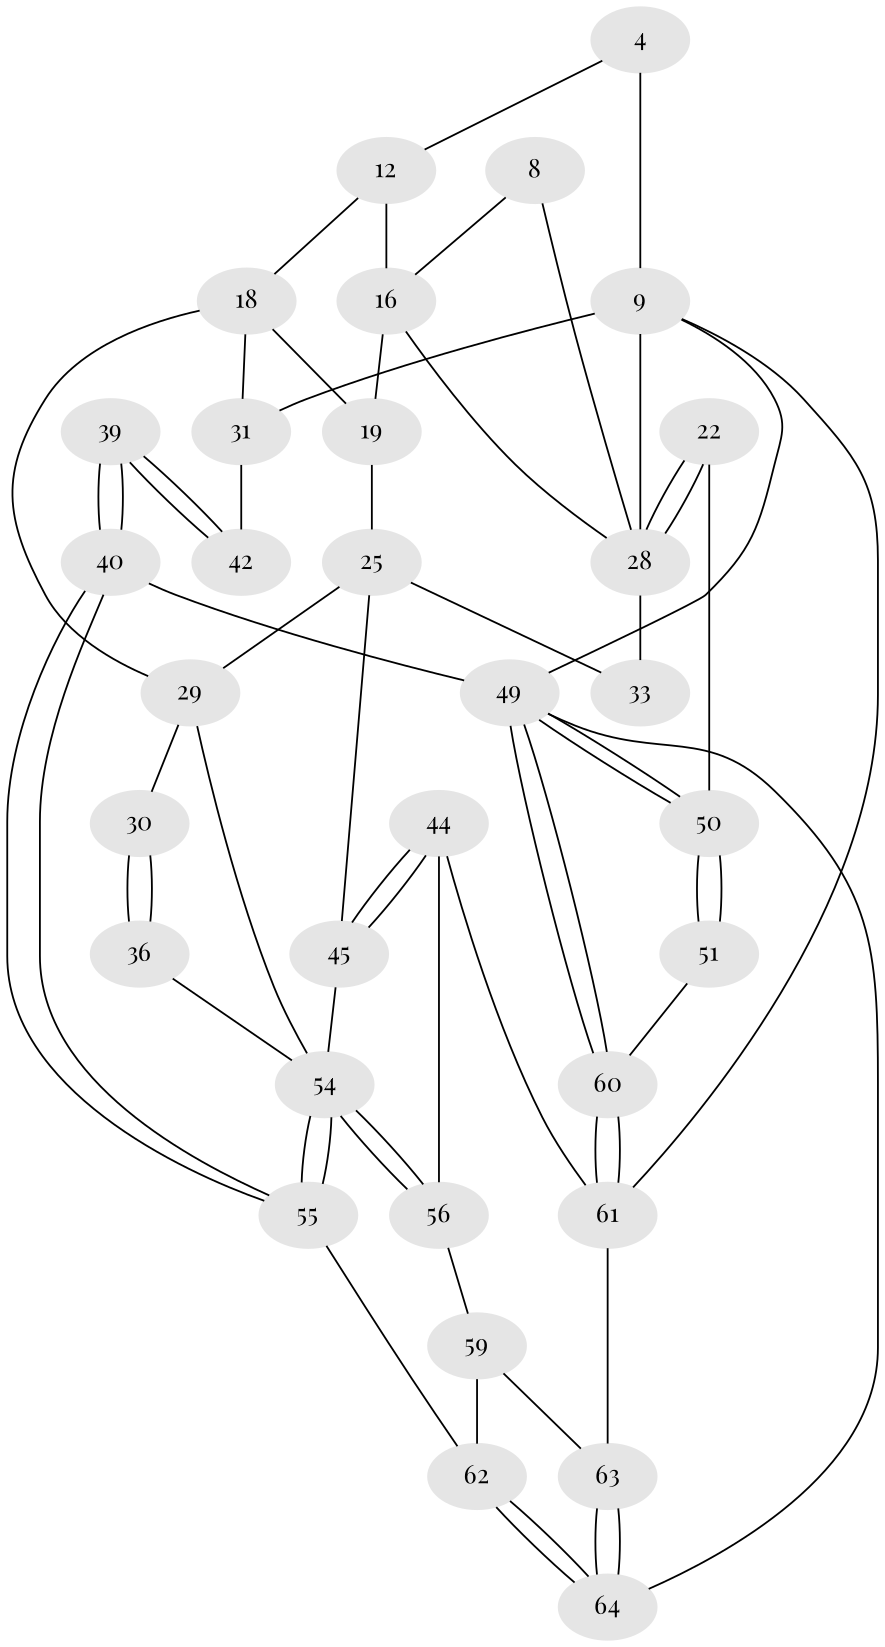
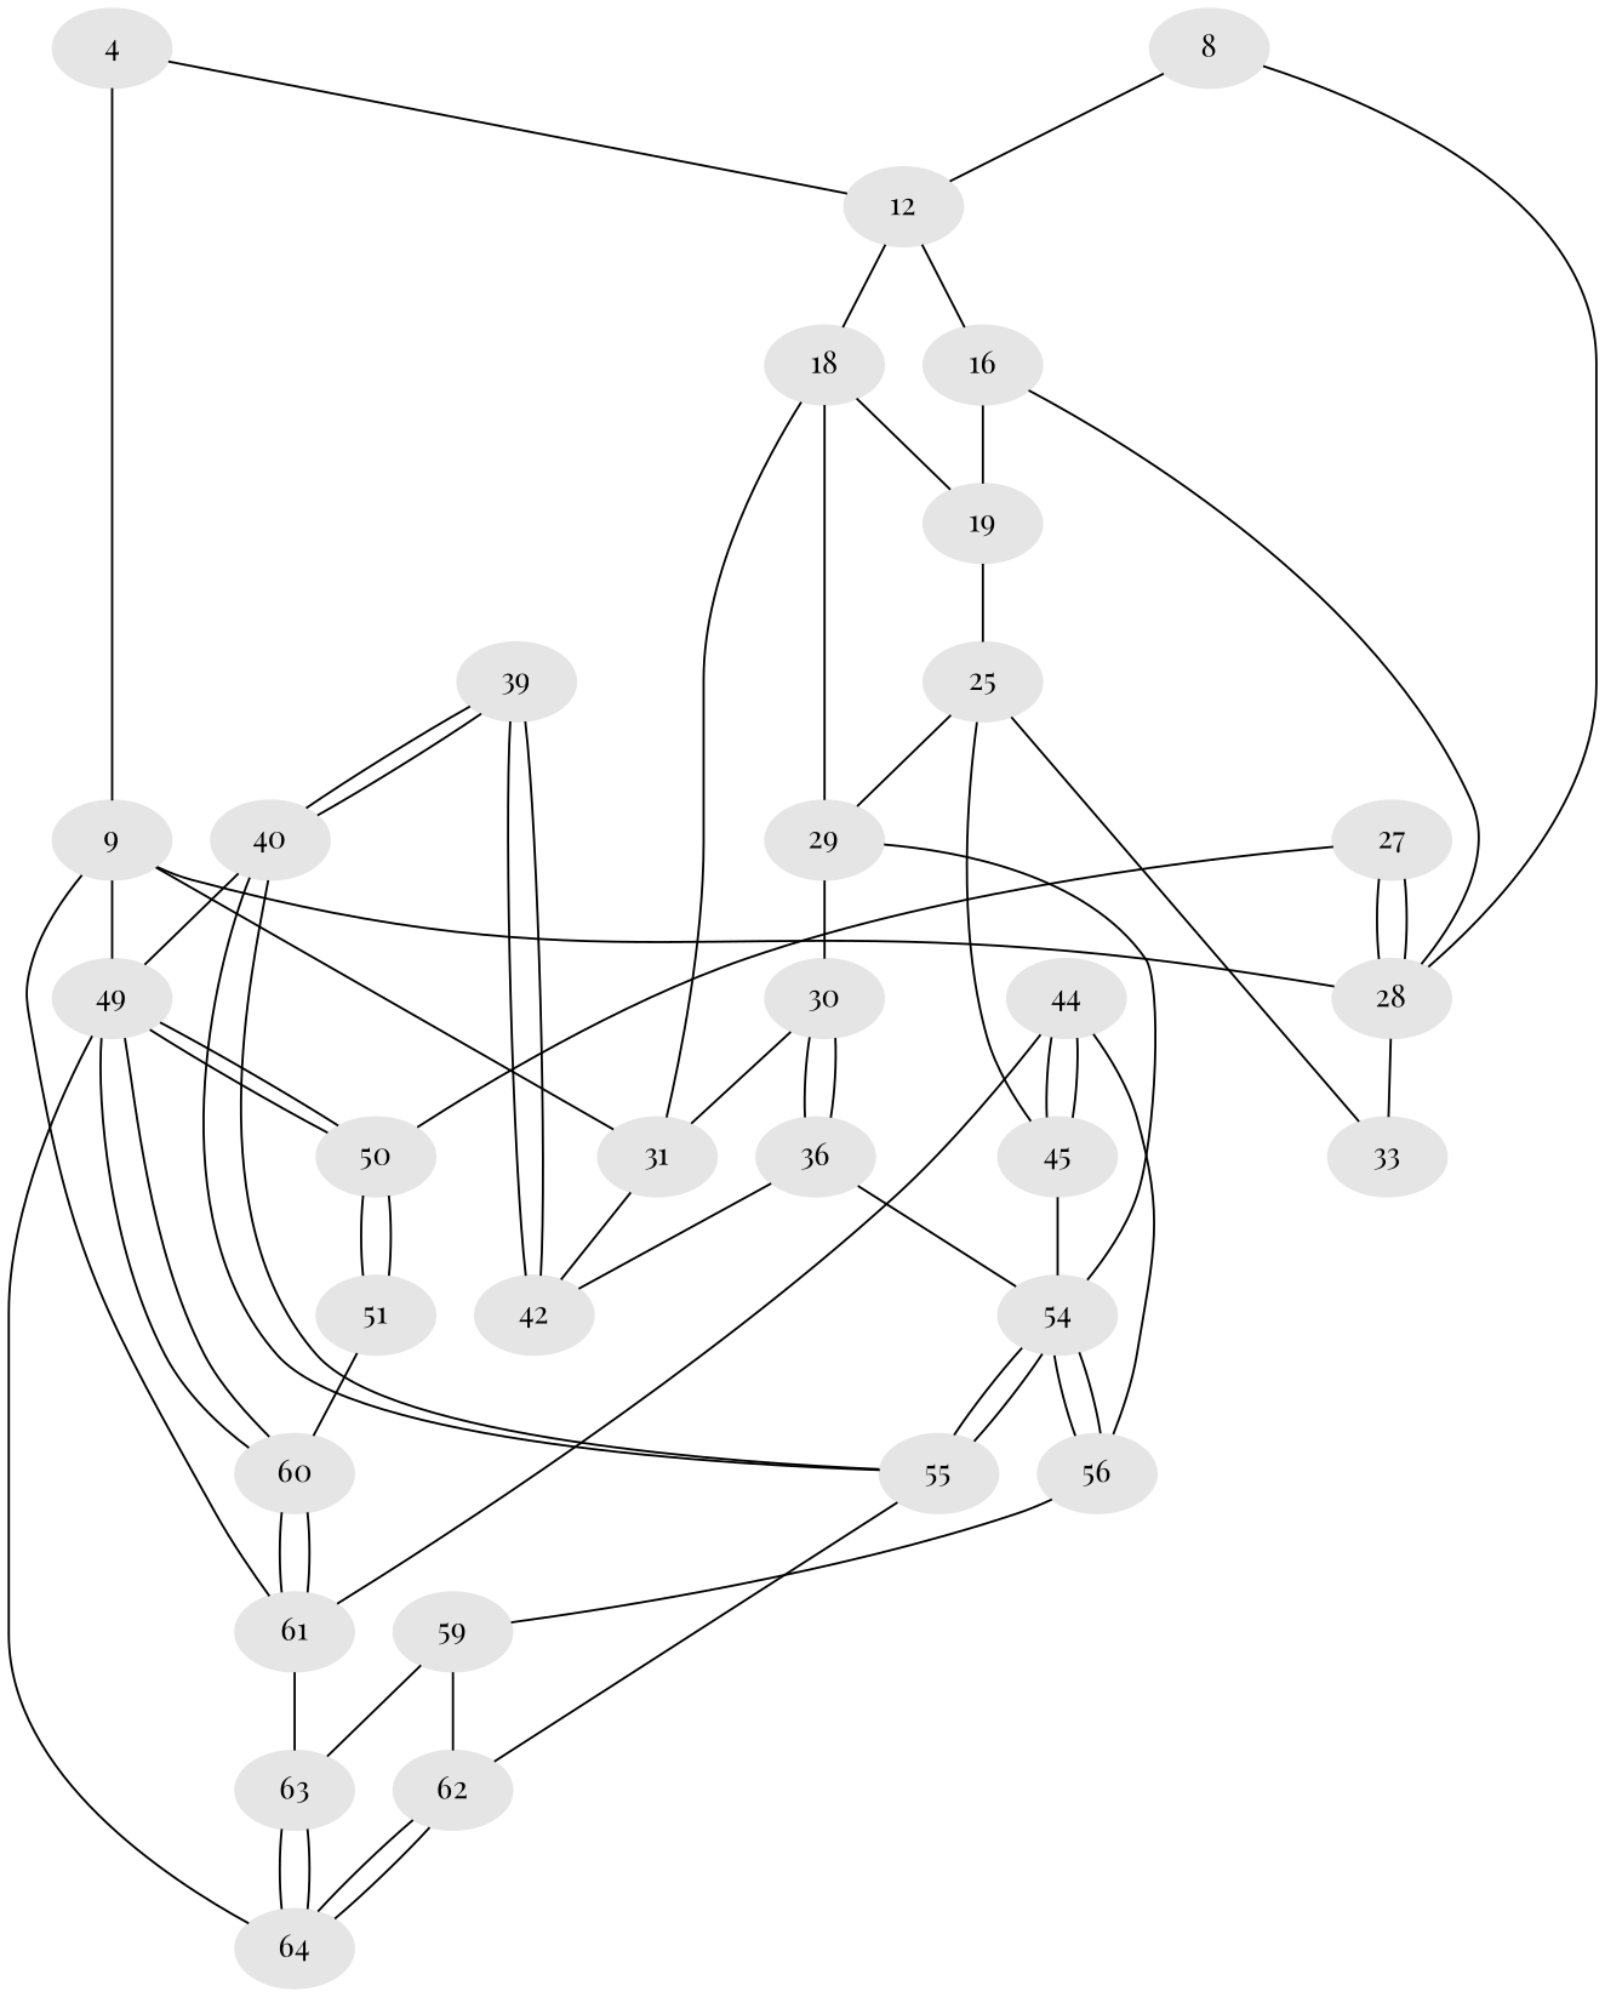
  graph {
    fontname="Playfair Display"
    node [color=gray90 fontname="Playfair Display" style=filled]
    edge [fontname="Playfair Display"]
    9 [super="+3"]
    4
    12 [super="+5"]
    28 [super="+13+14+7"]
    31 [super="+10"]
    49 [super="+41"]
    61 [super="+57+53"]
    16 [super="+15"]
    18 [super="+11"]
    n10 [label=8]
    33 [super="+32"]
    42 [super="+38"]
    50 [super="+47+48"]
    60 [super="+52"]
    64
    19 [super="+17"]
    29 [super="+26"]
    25 [super="+24+23"]
    30
    54 [super="+46+35+34"]
    45 [super="+37"]
-   27 [super="+21" label=22]
+   27 [super="+21"]
    51
    36
    55
    56
    63 [super="+58"]
    39
    40
    62
    44
    59
    9 -- 28
    9 -- 31
    9 -- 49 [weight=2]
    9 -- 61
    4 -- 9 [weight=2]
    4 -- 12
    12 -- 16
    12 -- 18
    28 -- 33 [weight=2]
    31 -- 42
    49 -- 50
    49 -- 50
    49 -- 60
    49 -- 60
    49 -- 64
    61 -- 63 [weight=2]
    16 -- 28
    16 -- 19 [weight=2]
    18 -- 31
    18 -- 19
    18 -- 29
-   n10 -- 16
+   n10 -- 12
    n10 -- 28
    50 -- 51 [weight=2]
    50 -- 51
    60 -- 61 [weight=2]
    60 -- 61
    19 -- 25
    29 -- 30
    29 -- 54
    25 -- 33 [weight=2]
    25 -- 29
    25 -- 45
+   30 -- 31
    30 -- 36
    30 -- 36
    54 -- 55
    54 -- 55
    54 -- 56
    54 -- 56
    45 -- 54 [weight=2]
    27 -- 28 [weight=3]
    27 -- 28
    27 -- 50 [weight=2]
    51 -- 60
+   36 -- 42
    36 -- 54
    55 -- 62
    56 -- 59
    63 -- 64
    63 -- 64
    39 -- 42 [weight=2]
    39 -- 42
    39 -- 40
    39 -- 40
    40 -- 49
    40 -- 55
    40 -- 55
    62 -- 64
    62 -- 64
    44 -- 61
    44 -- 45
    44 -- 45
    44 -- 56
    59 -- 63
    59 -- 62
  }
